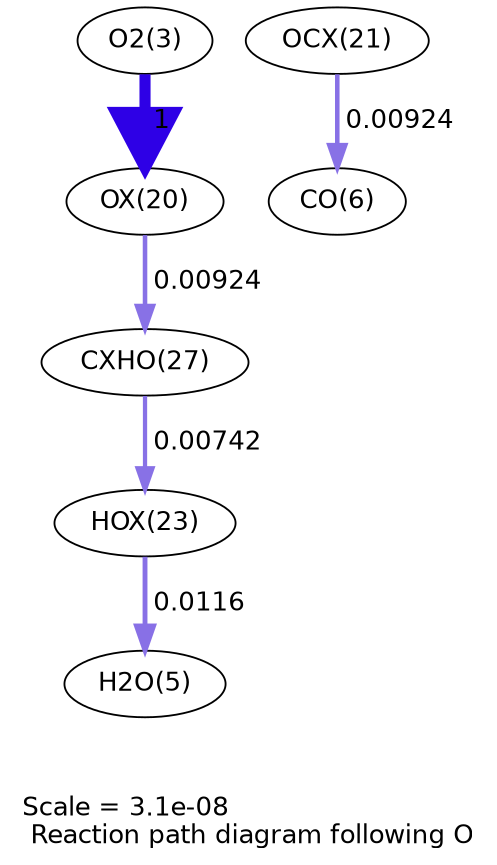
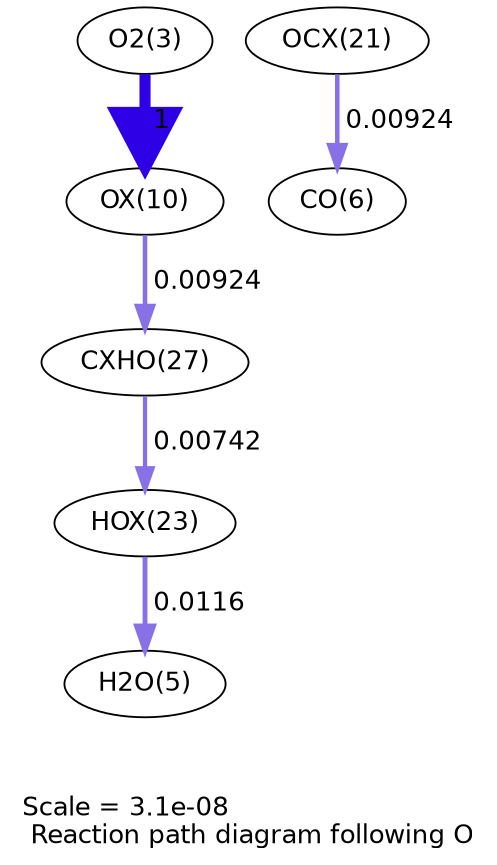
  digraph {
    fontname=Helvetica
    label="Scale = 3.1e-08\l Reaction path diagram following O"
    node [fontname=Helvetica]
    edge [arrowsize=1.23 color="0.7, 0.509, 0.9" fontname=Helvetica penwidth=2.46]
    n1 [label="O2(3)"]
-   n2 [label="OX(20)"]
+   n2 [label="OX(10)"]
    n3 [label="CXHO(27)"]
    n4 [label="HOX(23)"]
    n5 [label="OCX(21)"]
    n6 [label="CO(6)"]
    n7 [label="H2O(5)"]
    n1 -> n2 [arrowsize=3 color="0.7, 1.5, 0.9" label=" 1" penwidth=6]
    n2 -> n3 [label=" 0.00924"]
    n3 -> n4 [arrowsize=1.15 color="0.7, 0.507, 0.9" label=" 0.00742" penwidth=2.3]
    n4 -> n7 [arrowsize=1.32 color="0.7, 0.512, 0.9" label=" 0.0116" penwidth=2.63]
    n5 -> n6 [label=" 0.00924"]
  }
